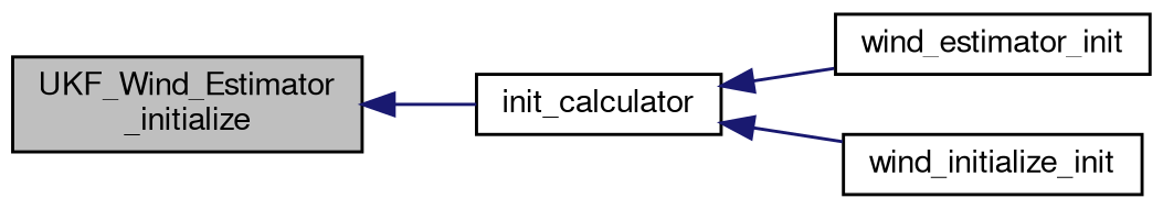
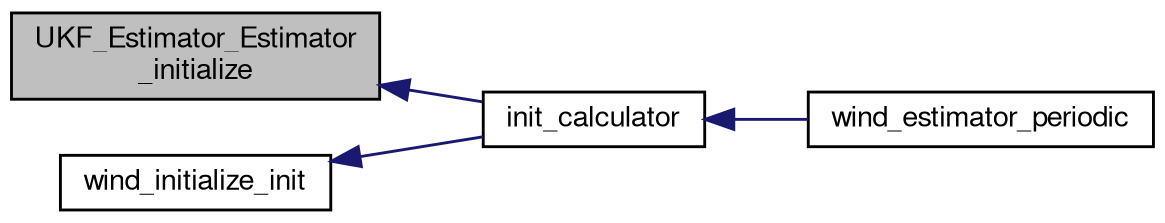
  digraph {
    rankdir=LR
    node [color=black fillcolor=white fontname=FreeSans fontsize=10 shape=record style=filled]
    edge [color=midnightblue dir=back fontname=FreeSans fontsize=10 labelfontname=FreeSans labelfontsize=10 style=solid]
-   n1 [fillcolor=grey75 fontcolor=black height=0.2 label="UKF_Wind_Estimator\l_initialize" width=0.4]
+   n1 [fillcolor=grey75 fontcolor=black height=0.2 label="UKF_Estimator_Estimator\l_initialize" width=0.4]
    n2 [height=0.2 label=init_calculator width=0.4]
-   n3 [height=0.2 label=wind_estimator_init width=0.4]
+   n3 [height=0.2 label=wind_estimator_periodic width=0.4]
    n4 [height=0.2 label=wind_initialize_init width=0.4]
    n1 -> n2
    n2 -> n3
-   n2 -> n4
+   n4 -> n2
  }
